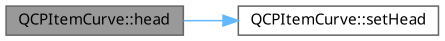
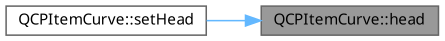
  digraph {
    rankdir=RL
    fontname="Noto Sans"
    node [fontname="Noto Sans" fontsize=10 shape=box style=filled]
    n1 [color=gray40 fillcolor=grey60 fontcolor=black height=0.2 label="QCPItemCurve::head" width=0.4]
    n2 [color=grey40 fillcolor=white height=0.2 label="QCPItemCurve::setHead" width=0.4]
-   n2 -> n1 [color=steelblue1 dir=back fontname="Noto Sans" fontsize=10 labelfontname=Helvetica labelfontsize=10 style=solid]
+   n1 -> n2 [color=steelblue1 dir=back fontname="Noto Sans" fontsize=10 labelfontname=Helvetica labelfontsize=10 style=solid]
  }
